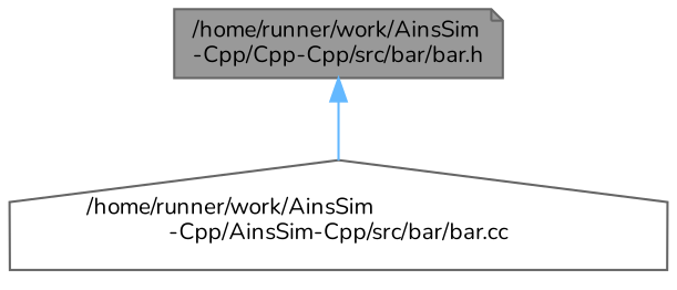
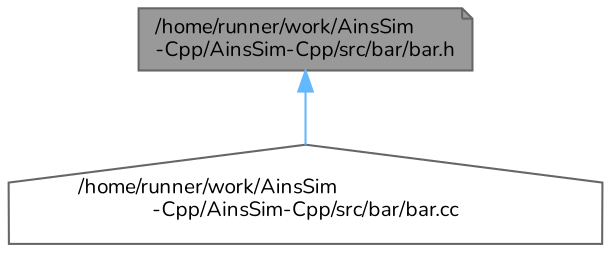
  digraph {
    fontname=Nunito
    node [fontname=Nunito fontsize=10 style=filled]
-   n1 [color=gray40 fillcolor=grey60 fontcolor=black height=0.2 label="/home/runner/work/AinsSim\l-Cpp/Cpp-Cpp/src/bar/bar.h" shape=note width=0.4]
+   n1 [color=gray40 fillcolor=grey60 fontcolor=black height=0.2 label="/home/runner/work/AinsSim\l-Cpp/AinsSim-Cpp/src/bar/bar.h" shape=note width=0.4]
    n2 [color=grey40 fillcolor=white height=0.2 label="/home/runner/work/AinsSim\l-Cpp/AinsSim-Cpp/src/bar/bar.cc" shape=house width=0.4]
    n1 -> n2 [color=steelblue1 dir=back fontname=Nunito fontsize=10 labelfontname=Helvetica labelfontsize=10 style=solid]
  }
